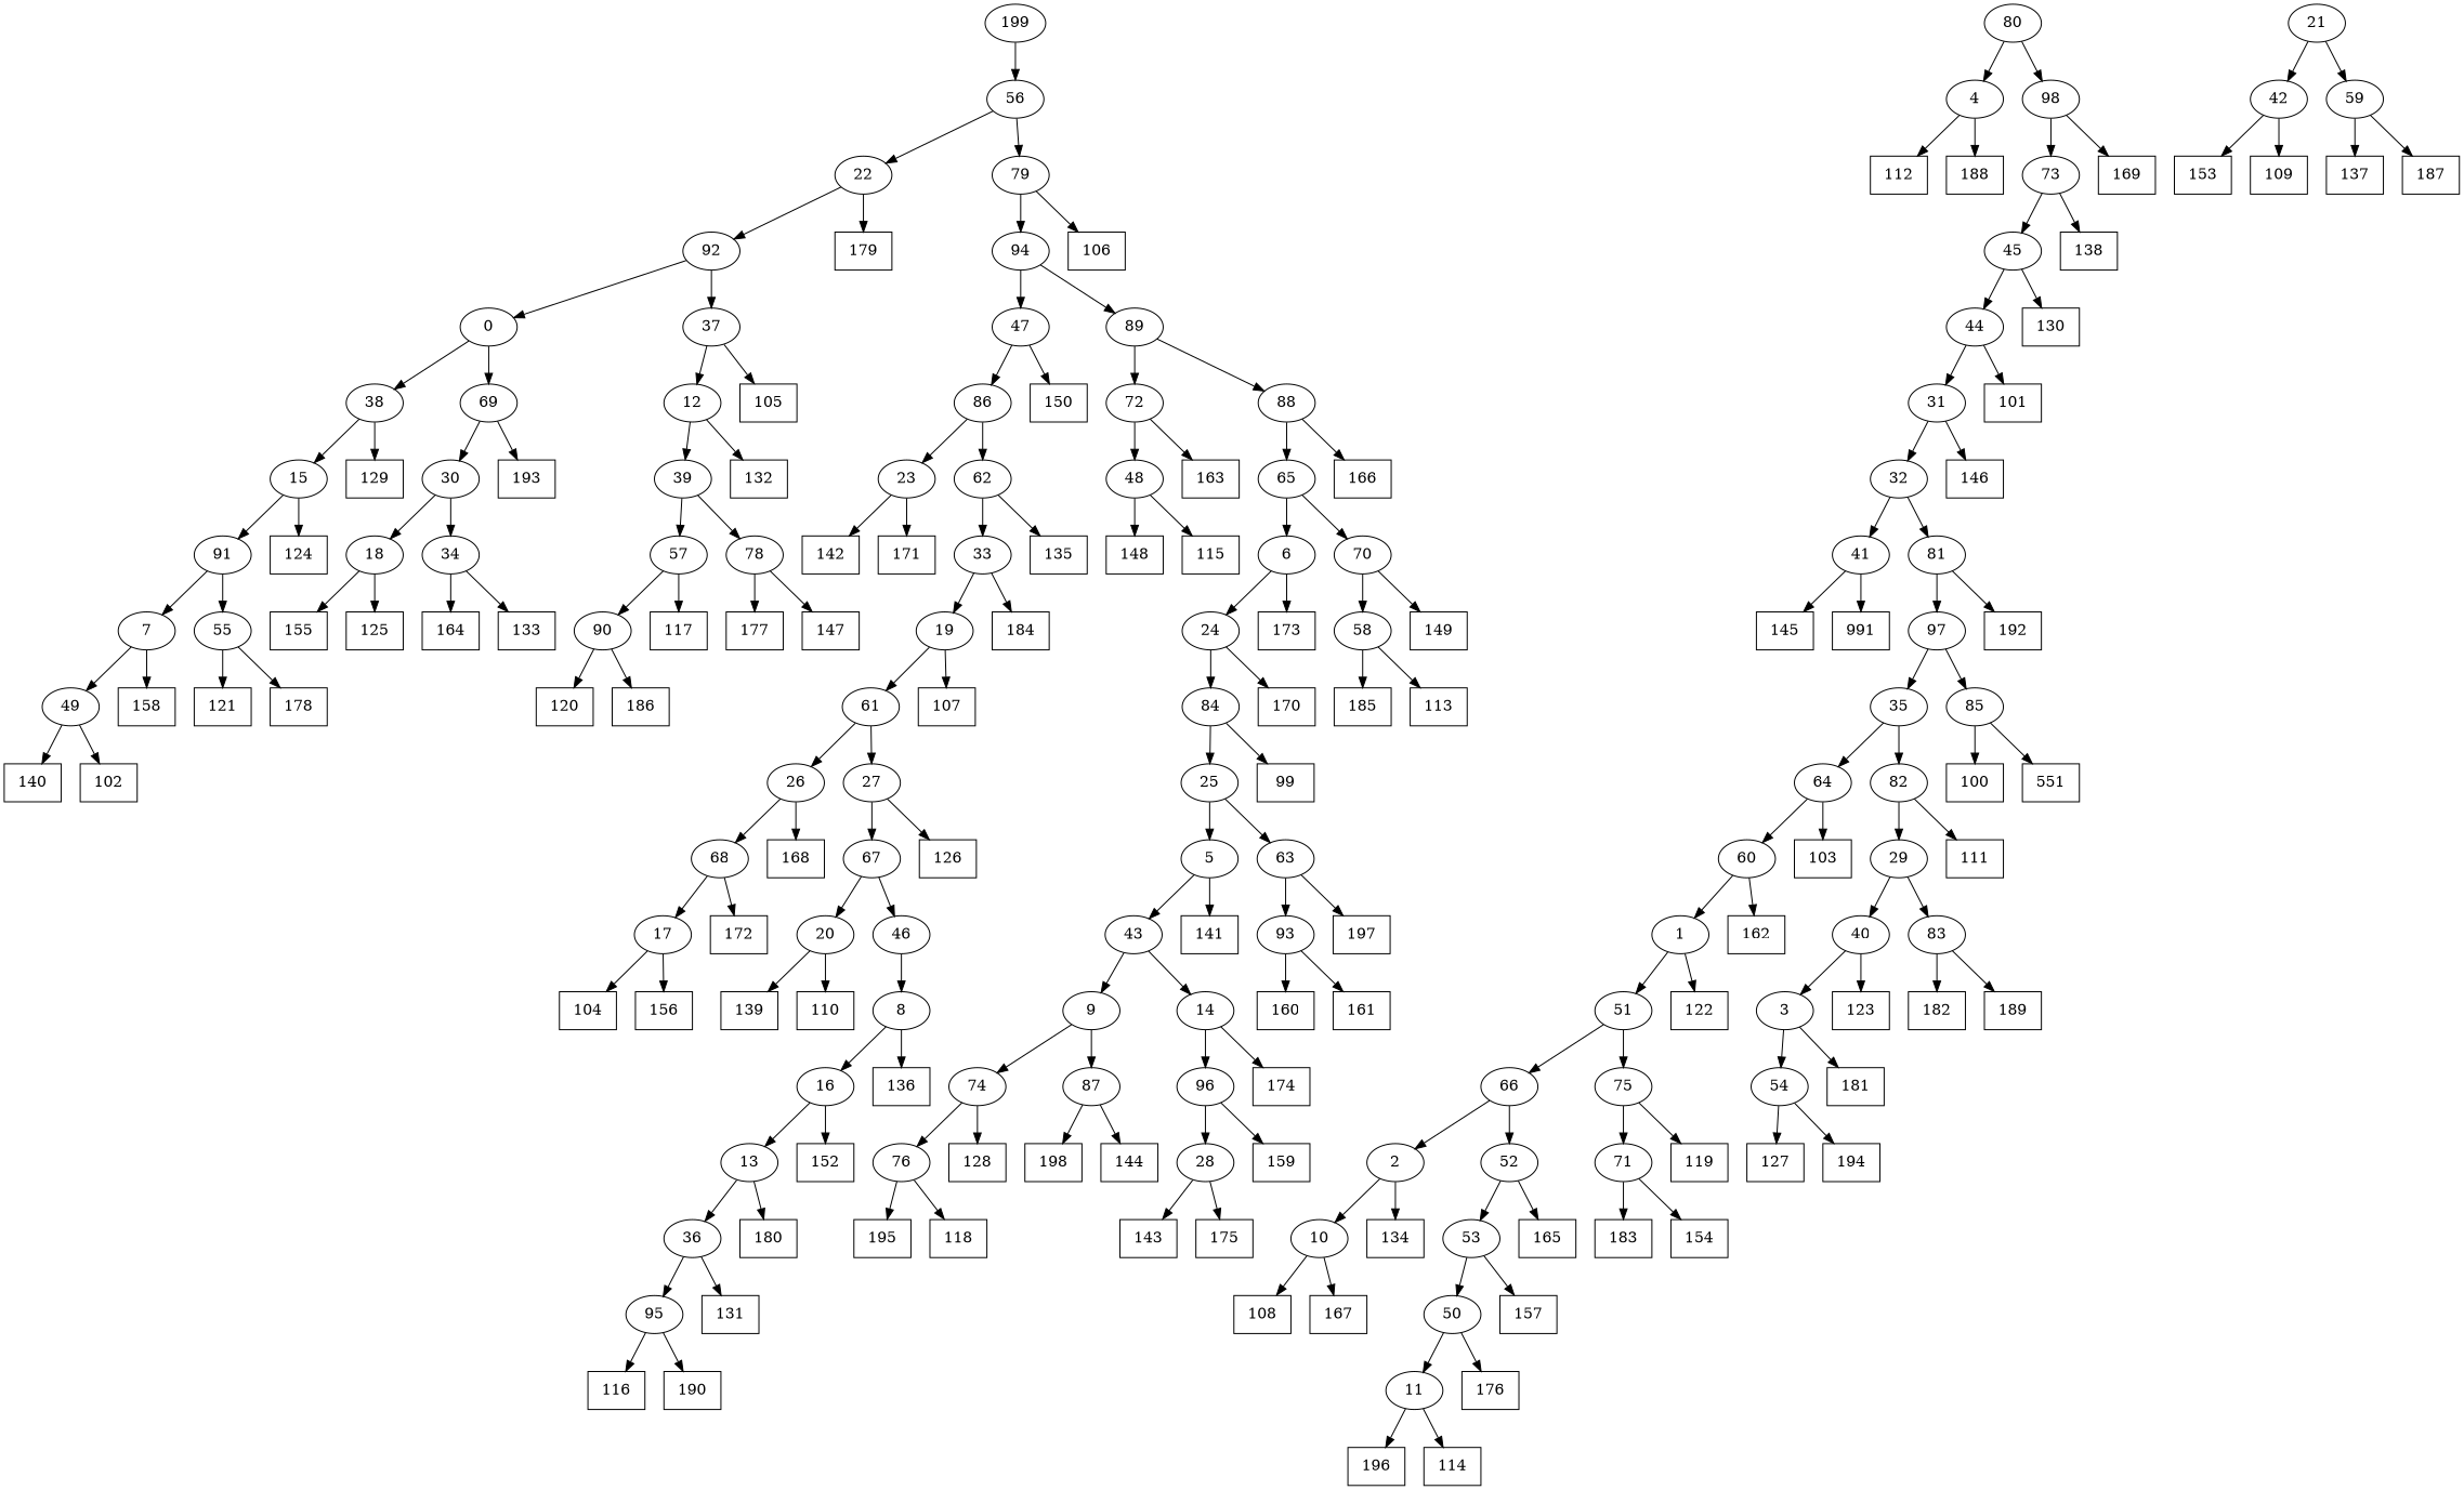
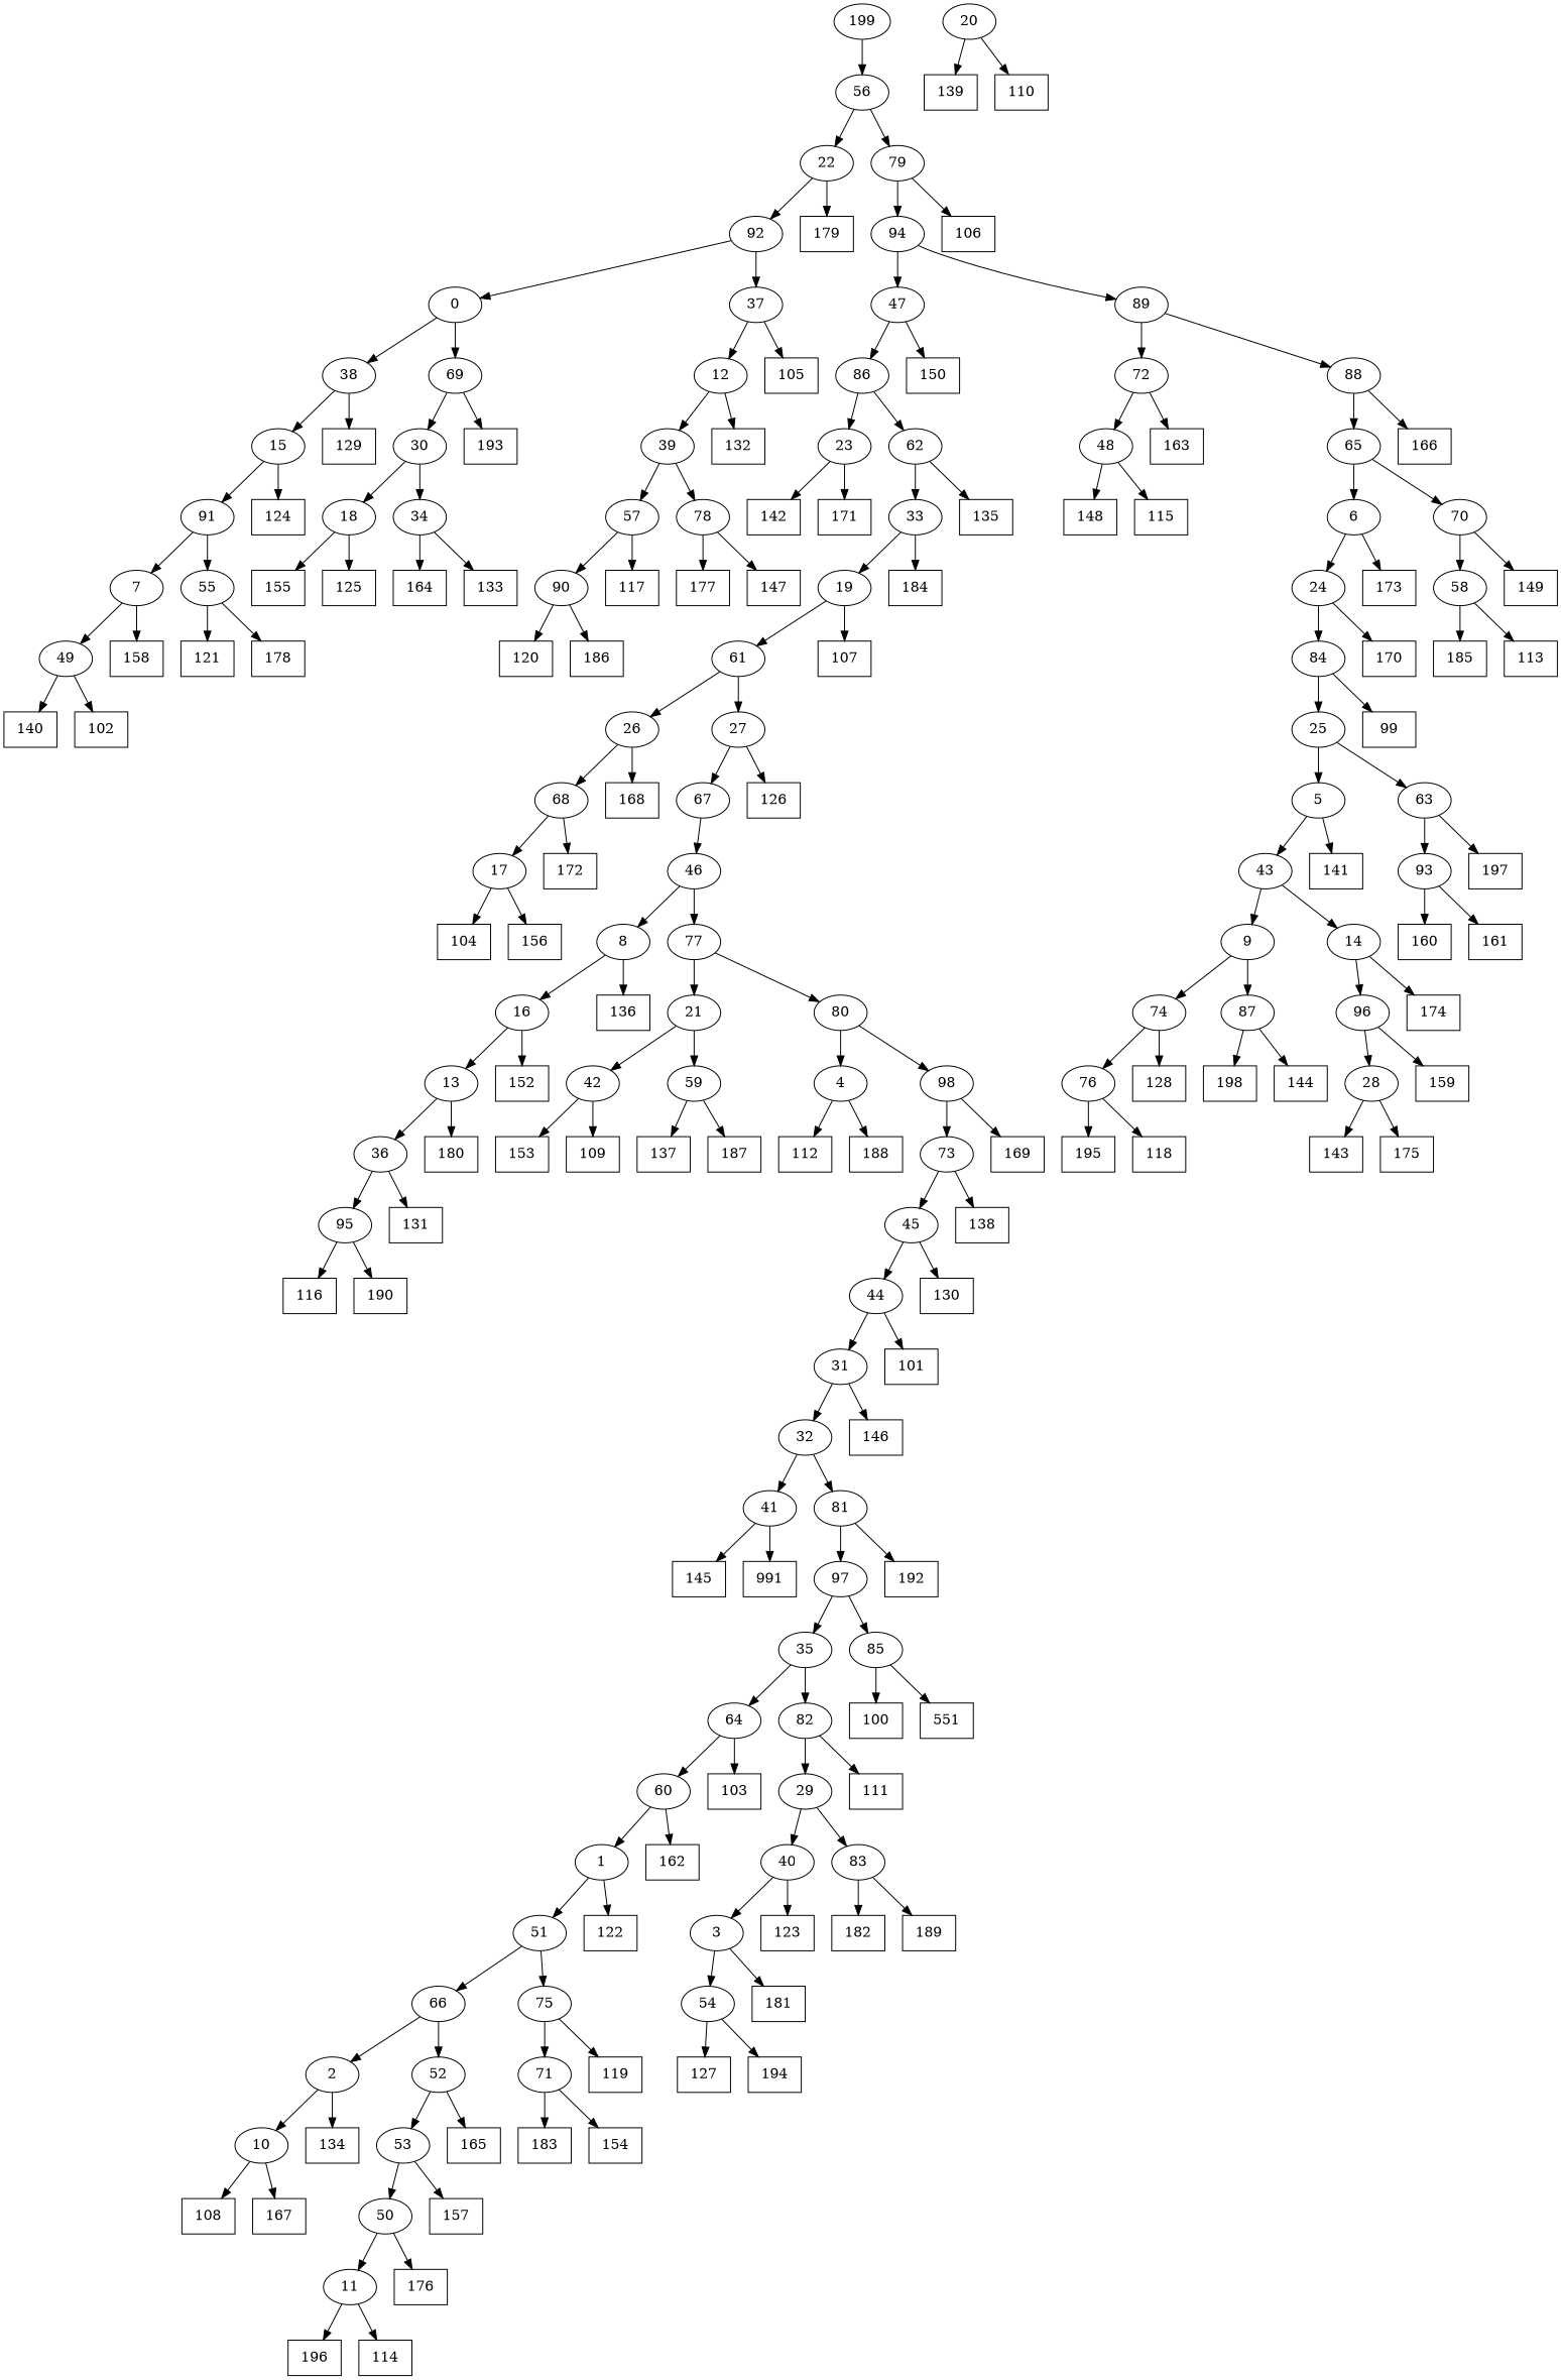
  digraph {
    fontname="DejaVu Serif"
    node [fontname="DejaVu Serif"]
    edge [fontname="DejaVu Serif"]
    n1 [label=0]
    n2 [label=38]
    n3 [label=69]
    n4 [label=15]
    n5 [label=129 shape=box]
    n6 [label=30]
    n7 [label=193 shape=box]
    n8 [label=1]
    n9 [label=51]
    n10 [label=122 shape=box]
    n11 [label=66]
    n12 [label=75]
    n13 [label=2]
    n14 [label=10]
    n15 [label=134 shape=box]
    n16 [label=108 shape=box]
    n17 [label=167 shape=box]
    n18 [label=3]
    n19 [label=54]
    n20 [label=181 shape=box]
    n21 [label=127 shape=box]
    n22 [label=194 shape=box]
    n23 [label=4]
    n24 [label=112 shape=box]
    n25 [label=188 shape=box]
    n26 [label=5]
    n27 [label=43]
    n28 [label=141 shape=box]
    n29 [label=9]
    n30 [label=14]
    n31 [label=6]
    n32 [label=24]
    n33 [label=173 shape=box]
    n34 [label=84]
    n35 [label=170 shape=box]
    n36 [label=7]
    n37 [label=49]
    n38 [label=158 shape=box]
    n39 [label=140 shape=box]
    n40 [label=102 shape=box]
    n41 [label=8]
    n42 [label=16]
    n43 [label=136 shape=box]
    n44 [label=13]
    n45 [label=152 shape=box]
    n46 [label=74]
    n47 [label=87]
    n48 [label=76]
    n49 [label=128 shape=box]
    n50 [label=198 shape=box]
    n51 [label=144 shape=box]
    n52 [label=11]
    n53 [label=196 shape=box]
    n54 [label=114 shape=box]
    n55 [label=12]
    n56 [label=39]
    n57 [label=132 shape=box]
    n58 [label=57]
    n59 [label=78]
    n60 [label=36]
    n61 [label=180 shape=box]
    n62 [label=95]
    n63 [label=131 shape=box]
    n64 [label=96]
    n65 [label=174 shape=box]
    n66 [label=28]
    n67 [label=159 shape=box]
    n68 [label=91]
    n69 [label=124 shape=box]
    n70 [label=55]
    n71 [label=17]
    n72 [label=104 shape=box]
    n73 [label=156 shape=box]
    n74 [label=18]
    n75 [label=155 shape=box]
    n76 [label=125 shape=box]
    n77 [label=19]
    n78 [label=61]
    n79 [label=107 shape=box]
    n80 [label=26]
    n81 [label=27]
    n82 [label=20]
    n83 [label=139 shape=box]
    n84 [label=110 shape=box]
    n85 [label=21]
    n86 [label=42]
    n87 [label=59]
    n88 [label=153 shape=box]
    n89 [label=109 shape=box]
    n90 [label=137 shape=box]
    n91 [label=187 shape=box]
    n92 [label=22]
    n93 [label=92]
    n94 [label=179 shape=box]
    n95 [label=37]
    n96 [label=23]
    n97 [label=142 shape=box]
    n98 [label=171 shape=box]
    n99 [label=25]
    n100 [label=99 shape=box]
    n101 [label=63]
    n102 [label=93]
    n103 [label=197 shape=box]
    n104 [label=68]
    n105 [label=168 shape=box]
    n106 [label=172 shape=box]
    n107 [label=67]
    n108 [label=126 shape=box]
    n109 [label=46]
    n110 [label=143 shape=box]
    n111 [label=175 shape=box]
    n112 [label=29]
    n113 [label=40]
    n114 [label=83]
    n115 [label=123 shape=box]
    n116 [label=182 shape=box]
    n117 [label=189 shape=box]
    n118 [label=34]
    n119 [label=164 shape=box]
    n120 [label=133 shape=box]
    n121 [label=31]
    n122 [label=32]
    n123 [label=146 shape=box]
    n124 [label=41]
    n125 [label=81]
    n126 [label=145 shape=box]
    n127 [label=991 shape=box]
    n128 [label=97]
    n129 [label=192 shape=box]
    n130 [label=33]
    n131 [label=184 shape=box]
    n132 [label=35]
    n133 [label=64]
    n134 [label=82]
    n135 [label=60]
    n136 [label=103 shape=box]
    n137 [label=111 shape=box]
    n138 [label=116 shape=box]
    n139 [label=190 shape=box]
    n140 [label=105 shape=box]
    n141 [label=90]
    n142 [label=117 shape=box]
    n143 [label=177 shape=box]
    n144 [label=147 shape=box]
    n145 [label=44]
    n146 [label=101 shape=box]
    n147 [label=45]
    n148 [label=130 shape=box]
+   n149 [label=77]
    n150 [label=80]
    n151 [label=47]
    n152 [label=86]
    n153 [label=150 shape=box]
    n154 [label=62]
    n155 [label=48]
    n156 [label=148 shape=box]
    n157 [label=115 shape=box]
    n158 [label=50]
    n159 [label=176 shape=box]
    n160 [label=52]
    n161 [label=71]
    n162 [label=119 shape=box]
    n163 [label=53]
    n164 [label=165 shape=box]
    n165 [label=157 shape=box]
    n166 [label=121 shape=box]
    n167 [label=178 shape=box]
    n168 [label=56]
    n169 [label=79]
    n170 [label=94]
    n171 [label=106 shape=box]
    n172 [label=120 shape=box]
    n173 [label=186 shape=box]
    n174 [label=58]
    n175 [label=185 shape=box]
    n176 [label=113 shape=box]
    n177 [label=162 shape=box]
    n178 [label=135 shape=box]
    n179 [label=160 shape=box]
    n180 [label=161 shape=box]
    n181 [label=65]
    n182 [label=70]
    n183 [label=149 shape=box]
    n184 [label=183 shape=box]
    n185 [label=154 shape=box]
    n186 [label=72]
    n187 [label=163 shape=box]
    n188 [label=73]
    n189 [label=138 shape=box]
    n190 [label=195 shape=box]
    n191 [label=118 shape=box]
    n192 [label=98]
    n193 [label=89]
    n194 [label=169 shape=box]
    n195 [label=85]
    n196 [label=100 shape=box]
    n197 [label=551 shape=box]
    n198 [label=88]
    n199 [label=166 shape=box]
    n200 [label=199]
    n1 -> n2
    n1 -> n3
    n2 -> n4
    n2 -> n5
    n3 -> n6
    n3 -> n7
    n4 -> n68
    n4 -> n69
    n6 -> n74
    n6 -> n118
    n8 -> n9
    n8 -> n10
    n9 -> n11
    n9 -> n12
    n11 -> n13
    n11 -> n160
    n12 -> n161
    n12 -> n162
    n13 -> n14
    n13 -> n15
    n14 -> n16
    n14 -> n17
    n18 -> n19
    n18 -> n20
    n19 -> n21
    n19 -> n22
    n23 -> n24
    n23 -> n25
    n26 -> n27
    n26 -> n28
    n27 -> n29
    n27 -> n30
    n29 -> n46
    n29 -> n47
    n30 -> n64
    n30 -> n65
    n31 -> n32
    n31 -> n33
    n32 -> n34
    n32 -> n35
    n34 -> n99
    n34 -> n100
    n36 -> n37
    n36 -> n38
    n37 -> n39
    n37 -> n40
    n41 -> n42
    n41 -> n43
    n42 -> n44
    n42 -> n45
    n44 -> n60
    n44 -> n61
    n46 -> n48
    n46 -> n49
    n47 -> n50
    n47 -> n51
    n48 -> n190
    n48 -> n191
    n52 -> n53
    n52 -> n54
    n55 -> n56
    n55 -> n57
    n56 -> n58
    n56 -> n59
    n58 -> n141
    n58 -> n142
    n59 -> n143
    n59 -> n144
    n60 -> n62
    n60 -> n63
    n62 -> n138
    n62 -> n139
    n64 -> n66
    n64 -> n67
    n66 -> n110
    n66 -> n111
    n68 -> n36
    n68 -> n70
    n70 -> n166
    n70 -> n167
    n71 -> n72
    n71 -> n73
    n74 -> n75
    n74 -> n76
    n77 -> n78
    n77 -> n79
    n78 -> n80
    n78 -> n81
    n80 -> n104
    n80 -> n105
    n81 -> n107
    n81 -> n108
    n82 -> n83
    n82 -> n84
    n85 -> n86
    n85 -> n87
    n86 -> n88
    n86 -> n89
    n87 -> n90
    n87 -> n91
    n92 -> n93
    n92 -> n94
    n93 -> n1
    n93 -> n95
    n95 -> n55
    n95 -> n140
    n96 -> n97
    n96 -> n98
    n99 -> n26
    n99 -> n101
    n101 -> n102
    n101 -> n103
    n102 -> n179
    n102 -> n180
    n104 -> n71
    n104 -> n106
-   n107 -> n82
    n107 -> n109
    n109 -> n41
+   n109 -> n149
    n112 -> n113
    n112 -> n114
    n113 -> n18
    n113 -> n115
    n114 -> n116
    n114 -> n117
    n118 -> n119
    n118 -> n120
    n121 -> n122
    n121 -> n123
    n122 -> n124
    n122 -> n125
    n124 -> n126
    n124 -> n127
    n125 -> n128
    n125 -> n129
    n128 -> n132
    n128 -> n195
    n130 -> n77
    n130 -> n131
    n132 -> n133
    n132 -> n134
    n133 -> n135
    n133 -> n136
    n134 -> n112
    n134 -> n137
    n135 -> n8
    n135 -> n177
    n141 -> n172
    n141 -> n173
    n145 -> n121
    n145 -> n146
    n147 -> n145
    n147 -> n148
+   n149 -> n85
+   n149 -> n150
    n150 -> n23
    n150 -> n192
    n151 -> n152
    n151 -> n153
    n152 -> n96
    n152 -> n154
    n154 -> n130
    n154 -> n178
    n155 -> n156
    n155 -> n157
    n158 -> n52
    n158 -> n159
    n160 -> n163
    n160 -> n164
    n161 -> n184
    n161 -> n185
    n163 -> n158
    n163 -> n165
    n168 -> n92
    n168 -> n169
    n169 -> n170
    n169 -> n171
    n170 -> n151
    n170 -> n193
    n174 -> n175
    n174 -> n176
    n181 -> n31
    n181 -> n182
    n182 -> n174
    n182 -> n183
    n186 -> n155
    n186 -> n187
    n188 -> n147
    n188 -> n189
    n192 -> n188
    n192 -> n194
    n193 -> n186
    n193 -> n198
    n195 -> n196
    n195 -> n197
    n198 -> n181
    n198 -> n199
    n200 -> n168
  }
